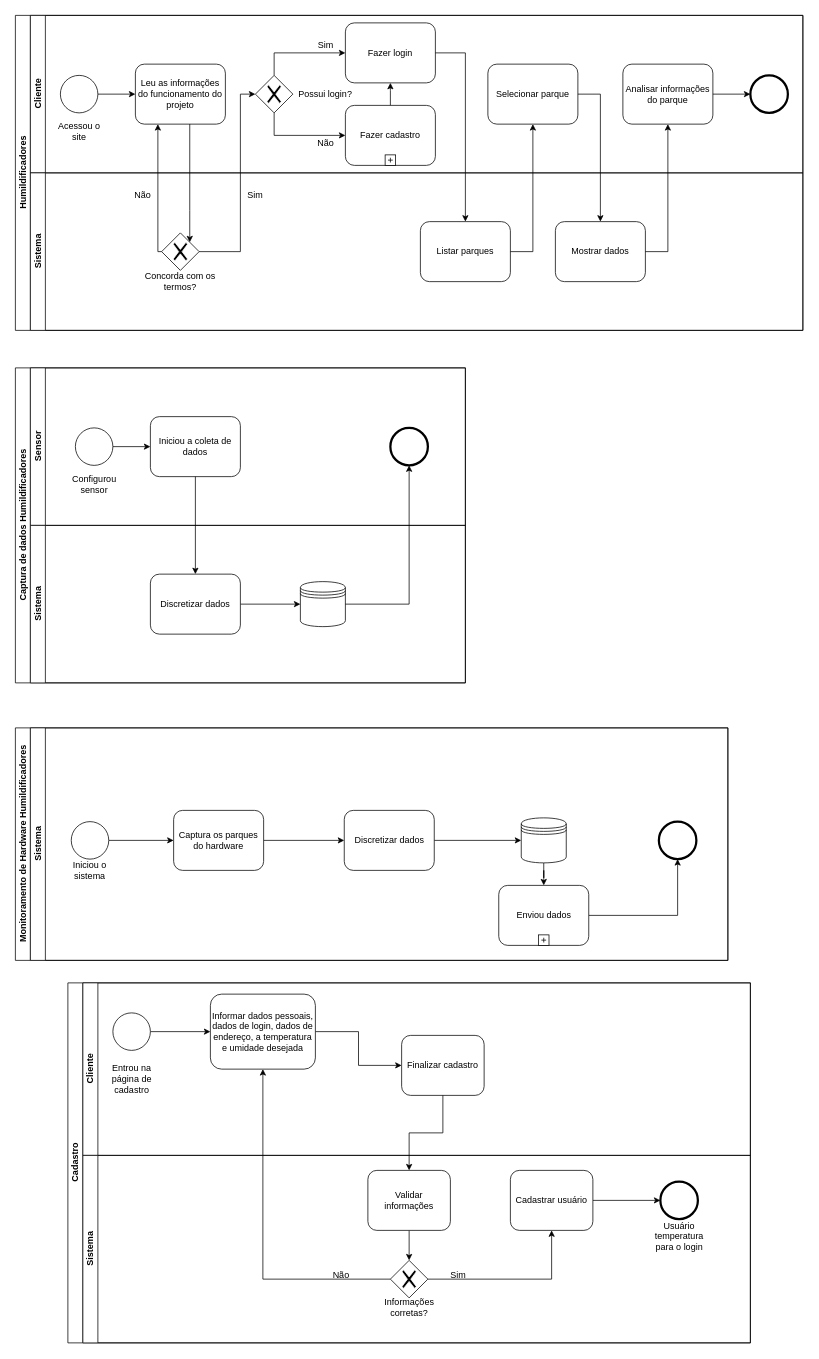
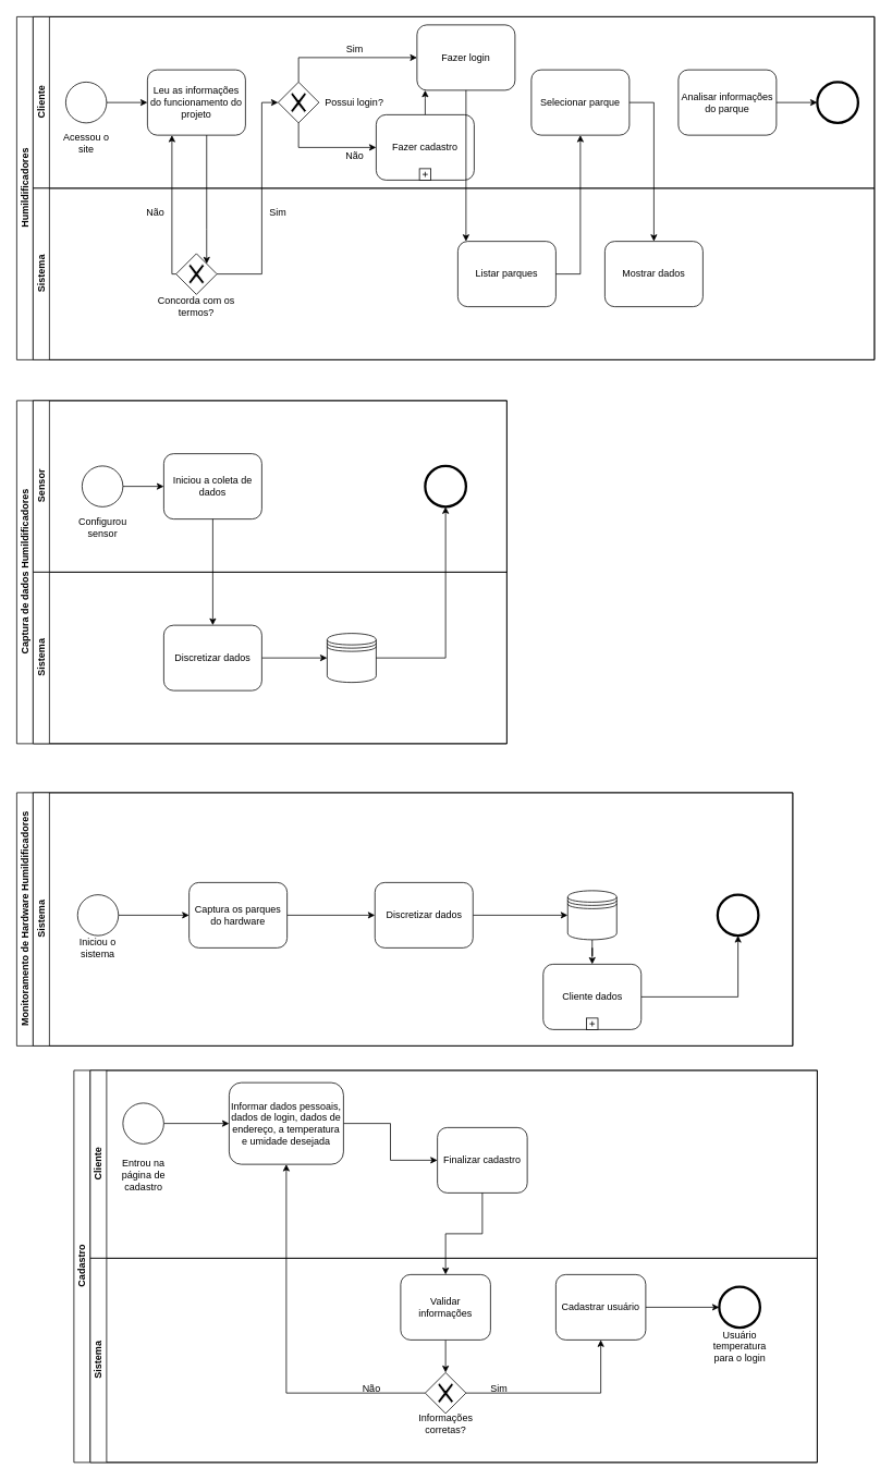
  <mxCell id="0" />
  <mxCell id="1" parent="0" />
  <mxCell id="2" value="Humildificadores" style="swimlane;html=1;childLayout=stackLayout;resizeParent=1;resizeParentMax=0;horizontal=0;startSize=20;horizontalStack=0;" parent="1" vertex="1"><mxGeometry y="20" width="1050" height="420" as="geometry" x="20" /></mxCell>
  <mxCell id="3" value="Cliente" style="swimlane;html=1;startSize=20;horizontal=0;" parent="2" vertex="1"><mxGeometry x="20" width="1030" height="210" as="geometry" /></mxCell>
  <mxCell id="4" style="edgeStyle=orthogonalEdgeStyle;rounded=0;orthogonalLoop=1;jettySize=auto;html=1;entryX=0;entryY=0.5;entryDx=0;entryDy=0;" parent="3" source="12" target="11" edge="1"><mxGeometry relative="1" as="geometry" /></mxCell>
  <mxCell id="5" value="Sim" style="text;html=1;strokeColor=none;fillColor=none;align=center;verticalAlign=middle;whiteSpace=wrap;rounded=0;" parent="3" vertex="1"><mxGeometry x="374" y="30" width="40" height="20" as="geometry" /></mxCell>
- <mxCell id="6" value="Fazer login" style="html=1;whiteSpace=wrap;rounded=1;dropTarget=0;" parent="3" vertex="1"><mxGeometry x="420" y="10" width="120" height="80" as="geometry" /></mxCell>
+ <mxCell id="6" value="Fazer login" style="html=1;whiteSpace=wrap;rounded=1;dropTarget=0;" parent="3" vertex="1"><mxGeometry x="470" y="10" width="120" height="80" as="geometry" /></mxCell>
  <mxCell id="7" style="edgeStyle=orthogonalEdgeStyle;rounded=0;orthogonalLoop=1;jettySize=auto;html=1;entryX=0;entryY=0.5;entryDx=0;entryDy=0;" parent="3" target="18" edge="1"><mxGeometry relative="1" as="geometry"><mxPoint x="325" y="130" as="sourcePoint" /><Array as="points"><mxPoint x="325" y="160" /></Array></mxGeometry></mxCell>
  <mxCell id="8" style="edgeStyle=orthogonalEdgeStyle;rounded=0;orthogonalLoop=1;jettySize=auto;html=1;entryX=0;entryY=0.5;entryDx=0;entryDy=0;" parent="3" target="6" edge="1"><mxGeometry relative="1" as="geometry"><mxPoint x="325" y="80" as="sourcePoint" /><Array as="points"><mxPoint x="325" y="50" /></Array></mxGeometry></mxCell>
  <mxCell id="9" value="Analisar informações do parque" style="html=1;whiteSpace=wrap;rounded=1;dropTarget=0;" parent="3" vertex="1"><mxGeometry x="790" y="65" width="120" height="80" as="geometry" /></mxCell>
  <mxCell id="10" value="" style="shape=mxgraph.bpmn.shape;html=1;verticalLabelPosition=bottom;labelBackgroundColor=#ffffff;verticalAlign=top;align=center;perimeter=ellipsePerimeter;outlineConnect=0;outline=end;symbol=general;" parent="3" vertex="1"><mxGeometry x="960" y="80" width="50" height="50" as="geometry" /></mxCell>
  <mxCell id="11" value="Leu as informações do funcionamento do projeto" style="shape=ext;rounded=1;html=1;whiteSpace=wrap;" parent="3" vertex="1"><mxGeometry x="140" y="65" width="120" height="80" as="geometry" /></mxCell>
  <mxCell id="12" value="" style="shape=mxgraph.bpmn.shape;html=1;verticalLabelPosition=bottom;labelBackgroundColor=#ffffff;verticalAlign=top;align=center;perimeter=ellipsePerimeter;outlineConnect=0;outline=standard;symbol=general;" parent="3" vertex="1"><mxGeometry x="40" y="80" width="50" height="50" as="geometry" /></mxCell>
  <mxCell id="13" value="Selecionar parque" style="html=1;whiteSpace=wrap;rounded=1;dropTarget=0;" parent="3" vertex="1"><mxGeometry x="610" y="65" width="120" height="80" as="geometry" /></mxCell>
  <mxCell id="14" style="edgeStyle=orthogonalEdgeStyle;rounded=0;orthogonalLoop=1;jettySize=auto;html=1;entryX=0.5;entryY=1;entryDx=0;entryDy=0;" parent="3" source="18" edge="1"><mxGeometry relative="1" as="geometry"><mxPoint x="480" y="90" as="targetPoint" /></mxGeometry></mxCell>
  <mxCell id="15" style="edgeStyle=orthogonalEdgeStyle;rounded=0;orthogonalLoop=1;jettySize=auto;html=1;" parent="3" source="9" target="10" edge="1"><mxGeometry relative="1" as="geometry" /></mxCell>
  <mxCell id="16" value="Possui login?" style="text;html=1;strokeColor=none;fillColor=none;align=center;verticalAlign=middle;whiteSpace=wrap;rounded=0;" parent="3" vertex="1"><mxGeometry x="356" y="95" width="75" height="20" as="geometry" /></mxCell>
  <mxCell id="17" value="Acessou o site" style="text;html=1;strokeColor=none;fillColor=none;align=center;verticalAlign=middle;whiteSpace=wrap;rounded=0;" parent="3" vertex="1"><mxGeometry x="27.5" y="145" width="75" height="20" as="geometry" /></mxCell>
  <mxCell id="18" value="Fazer cadastro" style="html=1;whiteSpace=wrap;rounded=1;dropTarget=0;" parent="3" vertex="1"><mxGeometry x="420" y="120" width="120" height="80" as="geometry" /></mxCell>
  <mxCell id="19" value="" style="html=1;shape=plus;outlineConnect=0;" parent="18" vertex="1"><mxGeometry x="0.5" y="1" width="14" height="14" relative="1" as="geometry"><mxPoint x="-7" y="-14" as="offset" /></mxGeometry></mxCell>
  <mxCell id="20" value="Não" style="text;html=1;strokeColor=none;fillColor=none;align=center;verticalAlign=middle;whiteSpace=wrap;rounded=0;" parent="3" vertex="1"><mxGeometry x="374" y="160" width="40" height="20" as="geometry" /></mxCell>
  <mxCell id="21" value="" style="shape=mxgraph.bpmn.shape;html=1;verticalLabelPosition=bottom;labelBackgroundColor=#ffffff;verticalAlign=top;align=center;perimeter=rhombusPerimeter;background=gateway;outlineConnect=0;outline=none;symbol=exclusiveGw;" parent="3" vertex="1"><mxGeometry x="300" y="80" width="50" height="50" as="geometry" /></mxCell>
  <mxCell id="22" value="Sistema" style="swimlane;html=1;startSize=20;horizontal=0;" parent="2" vertex="1"><mxGeometry x="20" y="210" width="1030" height="210" as="geometry" /></mxCell>
  <mxCell id="23" value="Sim" style="text;html=1;strokeColor=none;fillColor=none;align=center;verticalAlign=middle;whiteSpace=wrap;rounded=0;" parent="22" vertex="1"><mxGeometry x="280" y="20" width="40" height="20" as="geometry" /></mxCell>
  <mxCell id="24" value="Não" style="text;html=1;strokeColor=none;fillColor=none;align=center;verticalAlign=middle;whiteSpace=wrap;rounded=0;" parent="22" vertex="1"><mxGeometry x="130" y="20" width="40" height="20" as="geometry" /></mxCell>
  <mxCell id="25" value="Listar parques" style="html=1;whiteSpace=wrap;rounded=1;dropTarget=0;" parent="22" vertex="1"><mxGeometry x="520" y="65" width="120" height="80" as="geometry" /></mxCell>
  <mxCell id="26" value="Mostrar dados" style="html=1;whiteSpace=wrap;rounded=1;dropTarget=0;" parent="22" vertex="1"><mxGeometry x="700" y="65" width="120" height="80" as="geometry" /></mxCell>
  <mxCell id="27" value="" style="shape=mxgraph.bpmn.shape;html=1;verticalLabelPosition=bottom;labelBackgroundColor=#ffffff;verticalAlign=top;align=center;perimeter=rhombusPerimeter;background=gateway;outlineConnect=0;outline=none;symbol=exclusiveGw;" parent="22" vertex="1"><mxGeometry x="175" y="80" width="50" height="50" as="geometry" /></mxCell>
  <mxCell id="28" value="Concorda com os termos?" style="text;html=1;strokeColor=none;fillColor=none;align=center;verticalAlign=middle;whiteSpace=wrap;rounded=0;" parent="22" vertex="1"><mxGeometry x="130" y="135" width="140" height="20" as="geometry" /></mxCell>
  <mxCell id="29" style="edgeStyle=orthogonalEdgeStyle;rounded=0;orthogonalLoop=1;jettySize=auto;html=1;entryX=0.75;entryY=0.25;entryDx=0;entryDy=0;entryPerimeter=0;" parent="2" source="11" target="27" edge="1"><mxGeometry relative="1" as="geometry"><Array as="points"><mxPoint x="233" y="260" /></Array></mxGeometry></mxCell>
  <mxCell id="30" style="edgeStyle=orthogonalEdgeStyle;rounded=0;orthogonalLoop=1;jettySize=auto;html=1;entryX=0;entryY=0.5;entryDx=0;entryDy=0;" parent="2" source="27" target="21" edge="1"><mxGeometry relative="1" as="geometry"><mxPoint x="330" y="150" as="targetPoint" /><Array as="points"><mxPoint x="300" y="315" /><mxPoint x="300" y="105" /></Array></mxGeometry></mxCell>
  <mxCell id="31" style="edgeStyle=orthogonalEdgeStyle;rounded=0;orthogonalLoop=1;jettySize=auto;html=1;entryX=0.25;entryY=1;entryDx=0;entryDy=0;" parent="2" source="27" target="11" edge="1"><mxGeometry relative="1" as="geometry"><Array as="points"><mxPoint x="190" y="315" /></Array></mxGeometry></mxCell>
- <mxCell id="32" style="edgeStyle=orthogonalEdgeStyle;rounded=0;orthogonalLoop=1;jettySize=auto;html=1;entryX=0.5;entryY=1;entryDx=0;entryDy=0;" parent="2" source="26" target="9" edge="1"><mxGeometry relative="1" as="geometry"><Array as="points"><mxPoint x="870" y="315" /></Array></mxGeometry></mxCell>
  <mxCell id="33" style="edgeStyle=orthogonalEdgeStyle;rounded=0;orthogonalLoop=1;jettySize=auto;html=1;" parent="2" source="6" target="25" edge="1"><mxGeometry relative="1" as="geometry"><Array as="points"><mxPoint x="600" y="50" /></Array></mxGeometry></mxCell>
  <mxCell id="34" style="edgeStyle=orthogonalEdgeStyle;rounded=0;orthogonalLoop=1;jettySize=auto;html=1;" parent="2" source="25" target="13" edge="1"><mxGeometry relative="1" as="geometry"><Array as="points"><mxPoint x="690" y="315" /></Array></mxGeometry></mxCell>
  <mxCell id="35" style="edgeStyle=orthogonalEdgeStyle;rounded=0;orthogonalLoop=1;jettySize=auto;html=1;entryX=0.5;entryY=0;entryDx=0;entryDy=0;" parent="2" source="13" target="26" edge="1"><mxGeometry relative="1" as="geometry"><Array as="points"><mxPoint x="780" y="105" /></Array></mxGeometry></mxCell>
  <mxCell id="36" value="Captura de dados Humildificadores" style="swimlane;html=1;childLayout=stackLayout;resizeParent=1;resizeParentMax=0;horizontal=0;startSize=20;horizontalStack=0;" parent="1" vertex="1"><mxGeometry y="490" width="600" height="420" as="geometry" x="20" /></mxCell>
  <mxCell id="37" value="Sensor" style="swimlane;html=1;startSize=20;horizontal=0;" parent="36" vertex="1"><mxGeometry x="20" width="580" height="210" as="geometry" /></mxCell>
  <mxCell id="38" style="edgeStyle=orthogonalEdgeStyle;rounded=0;orthogonalLoop=1;jettySize=auto;html=1;entryX=0;entryY=0.5;entryDx=0;entryDy=0;" parent="37" source="41" target="40" edge="1"><mxGeometry relative="1" as="geometry" /></mxCell>
  <mxCell id="39" value="" style="shape=mxgraph.bpmn.shape;html=1;verticalLabelPosition=bottom;labelBackgroundColor=#ffffff;verticalAlign=top;align=center;perimeter=ellipsePerimeter;outlineConnect=0;outline=end;symbol=general;" parent="37" vertex="1"><mxGeometry x="480" y="80" width="50" height="50" as="geometry" /></mxCell>
  <mxCell id="40" value="Iniciou a coleta de dados" style="shape=ext;rounded=1;html=1;whiteSpace=wrap;" parent="37" vertex="1"><mxGeometry x="160" y="65" width="120" height="80" as="geometry" /></mxCell>
  <mxCell id="41" value="" style="shape=mxgraph.bpmn.shape;html=1;verticalLabelPosition=bottom;labelBackgroundColor=#ffffff;verticalAlign=top;align=center;perimeter=ellipsePerimeter;outlineConnect=0;outline=standard;symbol=general;" parent="37" vertex="1"><mxGeometry x="60" y="80" width="50" height="50" as="geometry" /></mxCell>
  <mxCell id="42" value="Configurou sensor" style="text;html=1;strokeColor=none;fillColor=none;align=center;verticalAlign=middle;whiteSpace=wrap;rounded=0;" parent="37" vertex="1"><mxGeometry x="47.5" y="145" width="75" height="20" as="geometry" /></mxCell>
  <mxCell id="43" value="Sistema" style="swimlane;html=1;startSize=20;horizontal=0;" parent="36" vertex="1"><mxGeometry x="20" y="210" width="580" height="210" as="geometry" /></mxCell>
  <mxCell id="44" style="edgeStyle=orthogonalEdgeStyle;rounded=0;orthogonalLoop=1;jettySize=auto;html=1;entryX=0;entryY=0.5;entryDx=0;entryDy=0;" parent="43" source="46" target="45" edge="1"><mxGeometry relative="1" as="geometry"><mxPoint x="344" y="105" as="targetPoint" /></mxGeometry></mxCell>
  <mxCell id="45" value="" style="shape=datastore;whiteSpace=wrap;html=1;" parent="43" vertex="1"><mxGeometry x="360" y="75" width="60" height="60" as="geometry" /></mxCell>
  <mxCell id="46" value="Discretizar dados" style="shape=ext;rounded=1;html=1;whiteSpace=wrap;" parent="43" vertex="1"><mxGeometry x="160" y="65" width="120" height="80" as="geometry" /></mxCell>
  <mxCell id="47" style="edgeStyle=orthogonalEdgeStyle;rounded=0;orthogonalLoop=1;jettySize=auto;html=1;" parent="36" source="40" target="46" edge="1"><mxGeometry relative="1" as="geometry" /></mxCell>
  <mxCell id="48" style="edgeStyle=orthogonalEdgeStyle;rounded=0;orthogonalLoop=1;jettySize=auto;html=1;" parent="36" source="45" target="39" edge="1"><mxGeometry relative="1" as="geometry" /></mxCell>
  <mxCell id="49" value="Monitoramento de Hardware Humildificadores" style="swimlane;html=1;childLayout=stackLayout;resizeParent=1;resizeParentMax=0;horizontal=0;startSize=20;horizontalStack=0;" parent="1" vertex="1"><mxGeometry y="970" width="950" height="310" as="geometry" x="20" /></mxCell>
  <mxCell id="50" value="Sistema" style="swimlane;html=1;startSize=20;horizontal=0;" parent="49" vertex="1"><mxGeometry x="20" width="930" height="310" as="geometry" /></mxCell>
  <mxCell id="51" style="edgeStyle=orthogonalEdgeStyle;rounded=0;orthogonalLoop=1;jettySize=auto;html=1;entryX=0;entryY=0.5;entryDx=0;entryDy=0;" parent="50" source="54" target="55" edge="1"><mxGeometry relative="1" as="geometry" /></mxCell>
  <mxCell id="52" style="edgeStyle=orthogonalEdgeStyle;rounded=0;orthogonalLoop=1;jettySize=auto;html=1;entryX=0;entryY=0.5;entryDx=0;entryDy=0;" parent="50" source="56" target="58" edge="1"><mxGeometry relative="1" as="geometry" /></mxCell>
  <mxCell id="53" style="edgeStyle=orthogonalEdgeStyle;rounded=0;orthogonalLoop=1;jettySize=auto;html=1;entryX=0;entryY=0.5;entryDx=0;entryDy=0;" parent="50" source="55" target="56" edge="1"><mxGeometry relative="1" as="geometry"><mxPoint x="306.5" y="1235" as="sourcePoint" /><mxPoint x="610" y="1235" as="targetPoint" /></mxGeometry></mxCell>
  <mxCell id="54" value="" style="shape=mxgraph.bpmn.shape;html=1;verticalLabelPosition=bottom;labelBackgroundColor=#ffffff;verticalAlign=top;align=center;perimeter=ellipsePerimeter;outlineConnect=0;outline=standard;symbol=general;" parent="50" vertex="1"><mxGeometry x="54.5" y="125" width="50" height="50" as="geometry" /></mxCell>
  <mxCell id="55" value="Captura os parques do hardware" style="shape=ext;rounded=1;html=1;whiteSpace=wrap;" parent="50" vertex="1"><mxGeometry x="191" y="110" width="120" height="80" as="geometry" /></mxCell>
  <mxCell id="56" value="Discretizar dados" style="shape=ext;rounded=1;html=1;whiteSpace=wrap;" parent="50" vertex="1"><mxGeometry x="418.5" y="110" width="120" height="80" as="geometry" /></mxCell>
  <mxCell id="57" style="edgeStyle=orthogonalEdgeStyle;rounded=0;orthogonalLoop=1;jettySize=auto;html=1;" parent="50" source="58" target="62" edge="1"><mxGeometry relative="1" as="geometry" /></mxCell>
  <mxCell id="58" value="" style="shape=datastore;whiteSpace=wrap;html=1;" parent="50" vertex="1"><mxGeometry x="654.5" y="120" width="60" height="60" as="geometry" /></mxCell>
  <mxCell id="59" value="" style="shape=mxgraph.bpmn.shape;html=1;verticalLabelPosition=bottom;labelBackgroundColor=#ffffff;verticalAlign=top;align=center;perimeter=ellipsePerimeter;outlineConnect=0;outline=end;symbol=general;" parent="50" vertex="1"><mxGeometry x="838" y="125" width="50" height="50" as="geometry" /></mxCell>
  <mxCell id="60" value="Iniciou o sistema" style="text;html=1;strokeColor=none;fillColor=none;align=center;verticalAlign=middle;whiteSpace=wrap;rounded=0;" parent="50" vertex="1"><mxGeometry x="42" y="180" width="75" height="20" as="geometry" /></mxCell>
  <mxCell id="61" style="edgeStyle=orthogonalEdgeStyle;rounded=0;orthogonalLoop=1;jettySize=auto;html=1;entryX=0.5;entryY=1;entryDx=0;entryDy=0;" parent="50" source="62" target="59" edge="1"><mxGeometry relative="1" as="geometry" /></mxCell>
- <mxCell id="62" value="Enviou dados" style="html=1;whiteSpace=wrap;rounded=1;dropTarget=0;" parent="50" vertex="1"><mxGeometry x="624.5" y="210" width="120" height="80" as="geometry" /></mxCell>
+ <mxCell id="62" value="Cliente dados" style="html=1;whiteSpace=wrap;rounded=1;dropTarget=0;" parent="50" vertex="1"><mxGeometry x="624.5" y="210" width="120" height="80" as="geometry" /></mxCell>
  <mxCell id="63" value="" style="html=1;shape=plus;outlineConnect=0;" parent="62" vertex="1"><mxGeometry x="0.5" y="1" width="14" height="14" relative="1" as="geometry"><mxPoint x="-7" y="-14" as="offset" /></mxGeometry></mxCell>
  <mxCell id="64" value="Cadastro" style="swimlane;html=1;childLayout=stackLayout;resizeParent=1;resizeParentMax=0;horizontal=0;startSize=20;horizontalStack=0;" vertex="1" parent="1"><mxGeometry x="90" y="1310" width="910" height="480" as="geometry" /></mxCell>
  <mxCell id="65" value="Cliente" style="swimlane;html=1;startSize=20;horizontal=0;" vertex="1" parent="64"><mxGeometry x="20" width="890" height="230" as="geometry" /></mxCell>
  <mxCell id="66" style="edgeStyle=orthogonalEdgeStyle;rounded=0;orthogonalLoop=1;jettySize=auto;html=1;entryX=0;entryY=0.5;entryDx=0;entryDy=0;" edge="1" parent="65" source="68" target="67"><mxGeometry relative="1" as="geometry" /></mxCell>
  <mxCell id="67" value="Finalizar cadastro" style="shape=ext;rounded=1;html=1;whiteSpace=wrap;" vertex="1" parent="65"><mxGeometry x="425" y="70" width="110" height="80" as="geometry" /></mxCell>
  <mxCell id="68" value="Informar dados pessoais, dados de login, dados de endereço, a temperatura e umidade desejada" style="shape=ext;rounded=1;html=1;whiteSpace=wrap;" vertex="1" parent="65"><mxGeometry x="170" y="15" width="140" height="100" as="geometry" /></mxCell>
  <mxCell id="69" value="Entrou na página de cadastro" style="text;html=1;strokeColor=none;fillColor=none;align=center;verticalAlign=middle;whiteSpace=wrap;rounded=0;" vertex="1" parent="65"><mxGeometry x="27.5" y="105" width="75" height="45" as="geometry" /></mxCell>
  <mxCell id="70" style="edgeStyle=orthogonalEdgeStyle;rounded=0;orthogonalLoop=1;jettySize=auto;html=1;" edge="1" parent="65" source="71" target="68"><mxGeometry relative="1" as="geometry" /></mxCell>
  <mxCell id="71" value="" style="shape=mxgraph.bpmn.shape;html=1;verticalLabelPosition=bottom;labelBackgroundColor=#ffffff;verticalAlign=top;align=center;perimeter=ellipsePerimeter;outlineConnect=0;outline=standard;symbol=general;" vertex="1" parent="65"><mxGeometry x="40" y="40" width="50" height="50" as="geometry" /></mxCell>
  <mxCell id="72" style="edgeStyle=orthogonalEdgeStyle;rounded=0;orthogonalLoop=1;jettySize=auto;html=1;exitX=0;exitY=0.5;exitDx=0;exitDy=0;entryX=0.5;entryY=1;entryDx=0;entryDy=0;" edge="1" parent="64" source="84" target="68"><mxGeometry relative="1" as="geometry" /></mxCell>
  <mxCell id="73" style="edgeStyle=orthogonalEdgeStyle;rounded=0;orthogonalLoop=1;jettySize=auto;html=1;entryX=0.5;entryY=0;entryDx=0;entryDy=0;" edge="1" parent="64" source="67" target="79"><mxGeometry relative="1" as="geometry" /></mxCell>
  <mxCell id="74" value="Sistema" style="swimlane;html=1;startSize=20;horizontal=0;" vertex="1" parent="64"><mxGeometry x="20" y="230" width="890" height="250" as="geometry" /></mxCell>
  <mxCell id="75" style="edgeStyle=orthogonalEdgeStyle;rounded=0;orthogonalLoop=1;jettySize=auto;html=1;exitX=0.5;exitY=1;exitDx=0;exitDy=0;" edge="1" parent="74" source="79" target="84"><mxGeometry relative="1" as="geometry" /></mxCell>
  <mxCell id="76" style="edgeStyle=orthogonalEdgeStyle;rounded=0;orthogonalLoop=1;jettySize=auto;html=1;entryX=0;entryY=0.5;entryDx=0;entryDy=0;" edge="1" parent="74" source="78" target="77"><mxGeometry relative="1" as="geometry" /></mxCell>
  <mxCell id="77" value="" style="shape=mxgraph.bpmn.shape;html=1;verticalLabelPosition=bottom;labelBackgroundColor=#ffffff;verticalAlign=top;align=center;perimeter=ellipsePerimeter;outlineConnect=0;outline=end;symbol=general;" vertex="1" parent="74"><mxGeometry x="770" y="35" width="50" height="50" as="geometry" /></mxCell>
  <mxCell id="78" value="Cadastrar usuário" style="shape=ext;rounded=1;html=1;whiteSpace=wrap;" vertex="1" parent="74"><mxGeometry x="570" y="20" width="110" height="80" as="geometry" /></mxCell>
  <mxCell id="79" value="Validar&lt;br&gt;informações" style="shape=ext;rounded=1;html=1;whiteSpace=wrap;" vertex="1" parent="74"><mxGeometry x="380" y="20" width="110" height="80" as="geometry" /></mxCell>
  <mxCell id="80" style="edgeStyle=orthogonalEdgeStyle;rounded=0;orthogonalLoop=1;jettySize=auto;html=1;" edge="1" parent="74" source="84" target="78"><mxGeometry relative="1" as="geometry" /></mxCell>
  <mxCell id="81" value="Usuário temperatura para o login" style="text;html=1;strokeColor=none;fillColor=none;align=center;verticalAlign=middle;whiteSpace=wrap;rounded=0;" vertex="1" parent="74"><mxGeometry x="757.5" y="85" width="75" height="45" as="geometry" /></mxCell>
  <mxCell id="82" value="Não" style="text;html=1;align=center;verticalAlign=middle;resizable=0;points=[];autosize=1;" vertex="1" parent="74"><mxGeometry x="324" y="150" width="40" height="20" as="geometry" /></mxCell>
  <mxCell id="83" value="Sim" style="text;html=1;align=center;verticalAlign=middle;resizable=0;points=[];autosize=1;" vertex="1" parent="74"><mxGeometry x="480" y="150" width="40" height="20" as="geometry" /></mxCell>
  <mxCell id="84" value="" style="shape=mxgraph.bpmn.shape;html=1;verticalLabelPosition=bottom;labelBackgroundColor=#ffffff;verticalAlign=top;align=center;perimeter=rhombusPerimeter;background=gateway;outlineConnect=0;outline=none;symbol=exclusiveGw;" vertex="1" parent="74"><mxGeometry x="410" y="140" width="50" height="50" as="geometry" /></mxCell>
  <mxCell id="85" value="Informações corretas?" style="text;html=1;strokeColor=none;fillColor=none;align=center;verticalAlign=middle;whiteSpace=wrap;rounded=0;" vertex="1" parent="74"><mxGeometry x="382.5" y="180" width="105" height="45" as="geometry" /></mxCell>
